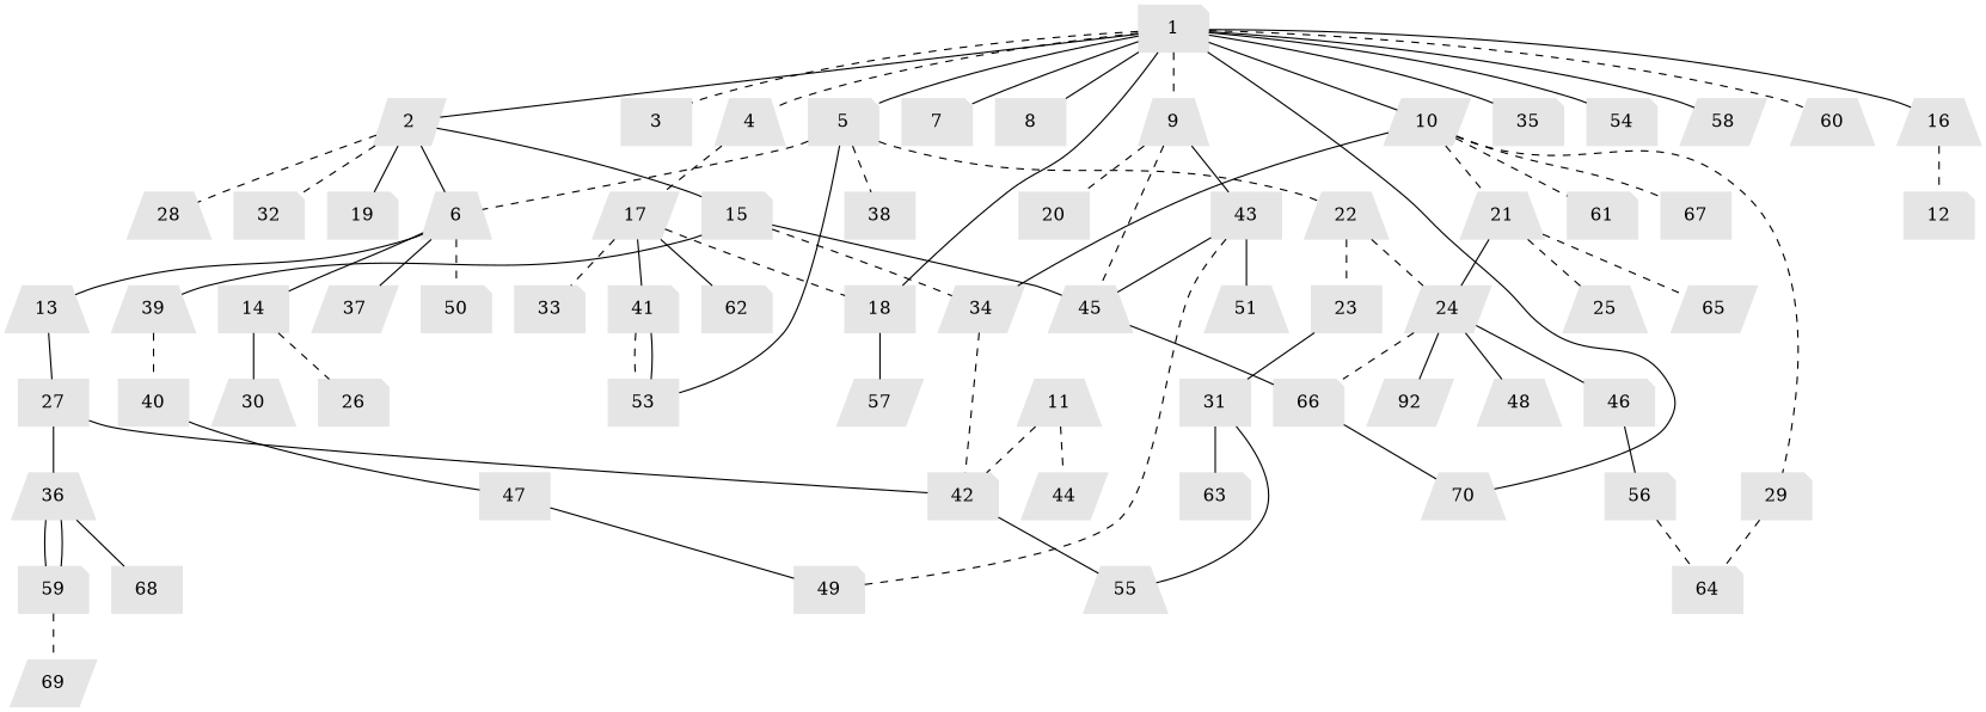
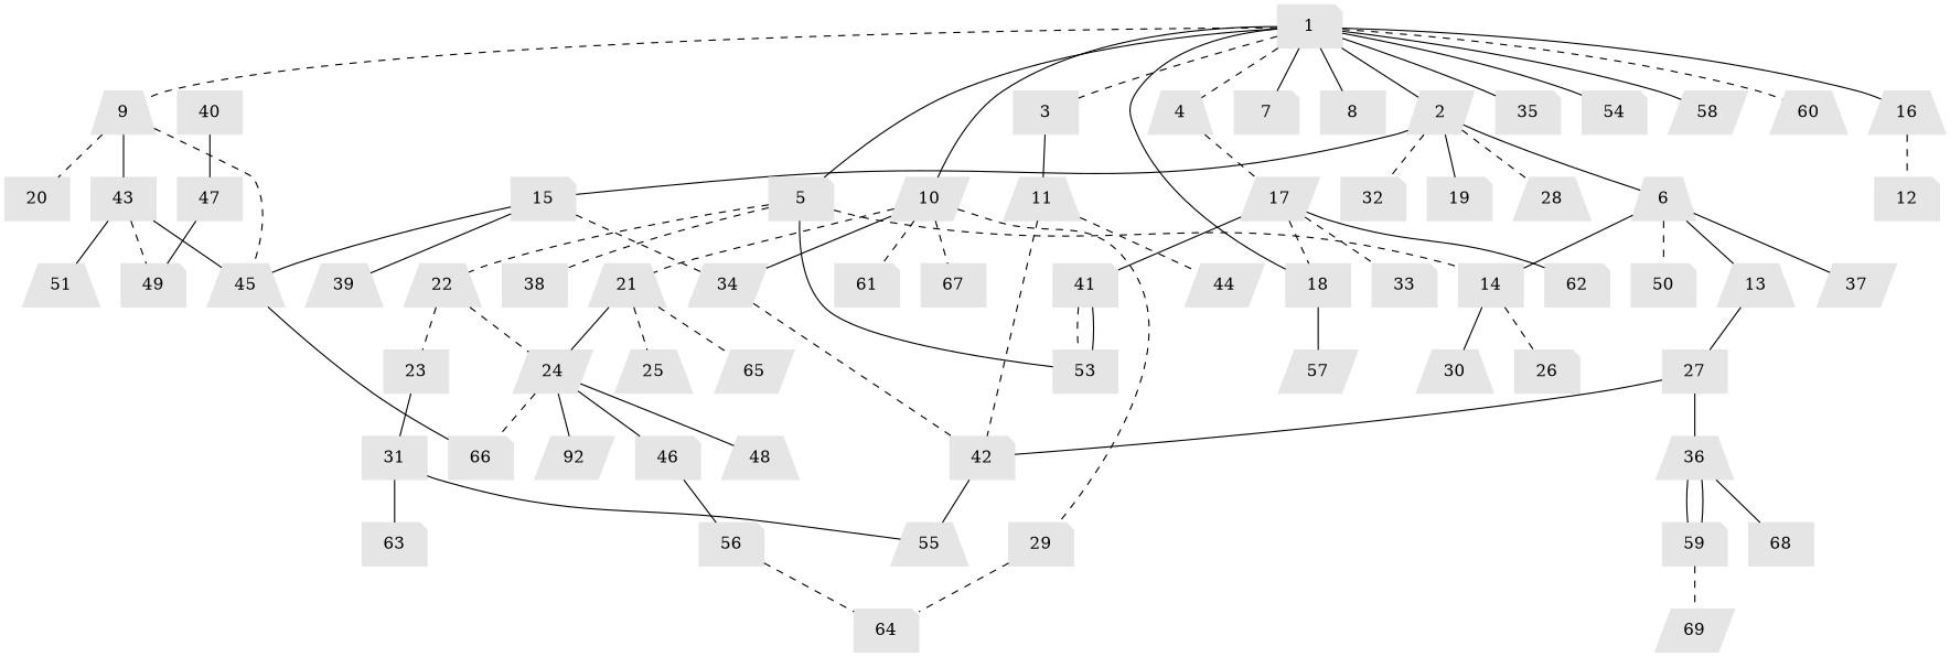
  graph {
    node [color=gray90 shape=note style=filled]
    edge [style=solid]
    2 [shape=parallelogram]
    1
    3 [shape=box]
    4 [shape=trapezium]
    5
    7
    8 [shape=box]
    9 [shape=trapezium]
    10 [shape=parallelogram]
    16 [shape=trapezium]
    18 [shape=box]
    35
    54
    58 [shape=parallelogram]
    60 [shape=trapezium]
-   70 [shape=trapezium]
    6 [shape=trapezium]
    15
    19
    28 [shape=trapezium]
    32
    11 [shape=trapezium]
    17 [shape=parallelogram]
    22 [shape=trapezium]
    38 [shape=box]
    53 [shape=box]
    20 [shape=box]
    43 [shape=box]
    45 [shape=trapezium]
    21 [shape=trapezium]
    29
    34 [shape=parallelogram]
    61
    67 [shape=box]
    12
    57 [shape=parallelogram]
    13 [shape=trapezium]
    14 [shape=box]
    37 [shape=parallelogram]
    50
    39 [shape=trapezium]
    42
    44 [shape=parallelogram]
    33
    41
    62
    24 [shape=parallelogram]
    23 [shape=box]
    27 [shape=box]
    26
    30 [shape=trapezium]
    49
    51 [shape=trapezium]
    66
    25 [shape=trapezium]
    65 [shape=parallelogram]
    64
    55 [shape=trapezium]
    36 [shape=trapezium]
    40 [shape=box]
    46
    48 [shape=trapezium]
    n63 [label=92 shape=parallelogram]
    31 [shape=box]
    63
    56
    59
    68 [shape=box]
    69 [shape=parallelogram]
    47 [shape=box]
    2 -- 6
    2 -- 15
    2 -- 19
    2 -- 28 [style=dashed]
    2 -- 32 [style=dashed]
    1 -- 2
    1 -- 3 [style=dashed]
    1 -- 4 [style=dashed]
    1 -- 5
    1 -- 7
    1 -- 8
    1 -- 9 [style=dashed]
    1 -- 10
    1 -- 16
    1 -- 18
    1 -- 35
    1 -- 54
    1 -- 58
    1 -- 60 [style=dashed]
-   1 -- 70
+   3 -- 11
    4 -- 17 [style=dashed]
-   5 -- 6 [style=dashed]
+   5 -- 14 [style=dashed]
    5 -- 22 [style=dashed]
    5 -- 38 [style=dashed]
    5 -- 53
    9 -- 20 [style=dashed]
    9 -- 43
    9 -- 45 [style=dashed]
    10 -- 21 [style=dashed]
    10 -- 29 [style=dashed]
    10 -- 34
    10 -- 61 [style=dashed]
    10 -- 67 [style=dashed]
    16 -- 12 [style=dashed]
    18 -- 57
    6 -- 13
    6 -- 14
    6 -- 37
    6 -- 50 [style=dashed]
    15 -- 45
    15 -- 34 [style=dashed]
    15 -- 39
    11 -- 42 [style=dashed]
    11 -- 44 [style=dashed]
    17 -- 18 [style=dashed]
    17 -- 33 [style=dashed]
    17 -- 41
    17 -- 62
    22 -- 24 [style=dashed]
    22 -- 23 [style=dashed]
    43 -- 45
    43 -- 49 [style=dashed]
    43 -- 51
    45 -- 66
    21 -- 24
    21 -- 25 [style=dashed]
    21 -- 65 [style=dashed]
    29 -- 64 [style=dashed]
    34 -- 42 [style=dashed]
    13 -- 27
    14 -- 26 [style=dashed]
    14 -- 30
-   39 -- 40 [style=dashed]
    42 -- 55
    41 -- 53 [style=dashed]
    41 -- 53
    24 -- 66 [style=dashed]
    24 -- 46
    24 -- 48
    24 -- n63
    23 -- 31
    27 -- 42
    27 -- 36
-   66 -- 70
    36 -- 59
    36 -- 59
    36 -- 68
    40 -- 47
    46 -- 56
    31 -- 55
    31 -- 63
    56 -- 64 [style=dashed]
    59 -- 69 [style=dashed]
    47 -- 49
  }
